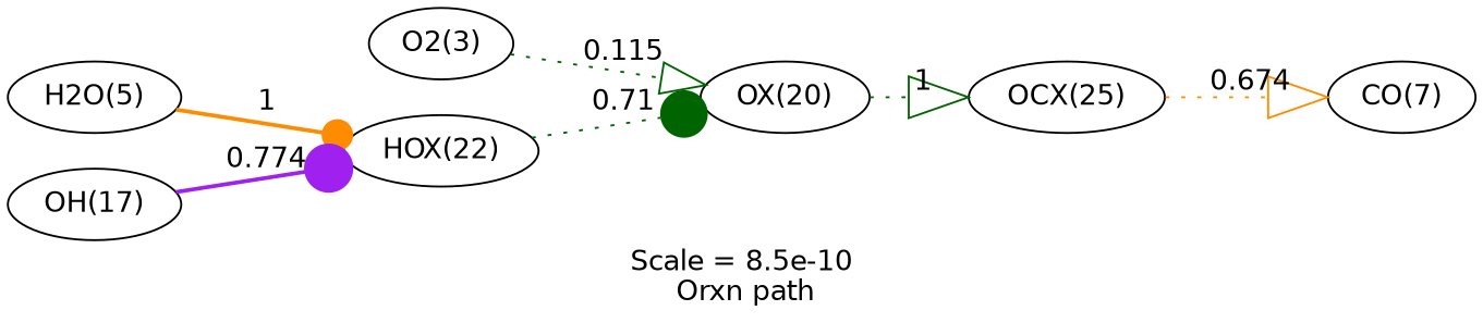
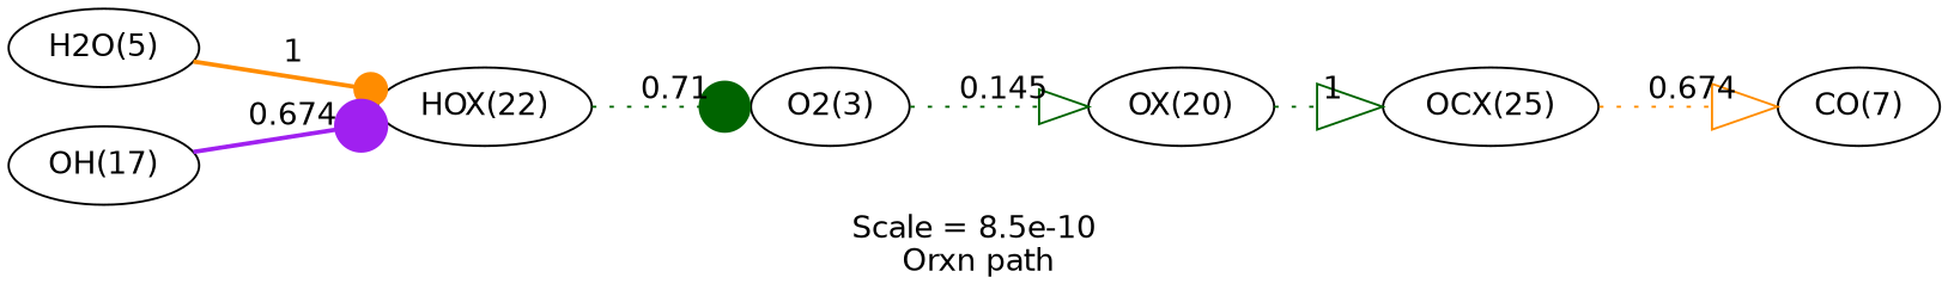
  digraph {
    fontname=Helvetica
    label="Scale = 8.5e-10\l Orxn path"
    rankdir=LR
    node [fontname=Helvetica]
    edge [arrowhead=onormal arrowsize=3 color=darkgreen fontname=Helvetica style=dotted]
    n1 [label="O2(3)"]
    n2 [label="OX(20)"]
    n3 [label="OCX(25)"]
    n4 [label="CO(7)"]
    n5 [label="HOX(22)"]
    n6 [label="H2O(5)"]
    n7 [label="OH(17)"]
-   n1 -> n2 [arrowsize=2.27 label=" 0.115"]
+   n1 -> n2 [arrowsize=2.27 label=" 0.145"]
    n2 -> n3 [label=" 1"]
    n3 -> n4 [color=darkorange label=" 0.674"]
-   n5 -> n2 [arrowhead=dot arrowsize=2.87 label=" 0.71"]
+   n5 -> n1 [arrowhead=dot arrowsize=2.87 label=" 0.71"]
    n6 -> n5 [arrowhead=dot arrowsize=1.74 color=darkorange label=" 1" style=bold]
-   n7 -> n5 [arrowhead=dot arrowsize=2.85 color=purple label=" 0.774" style=bold]
+   n7 -> n5 [arrowhead=dot arrowsize=2.85 color=purple label=" 0.674" style=bold]
  }
